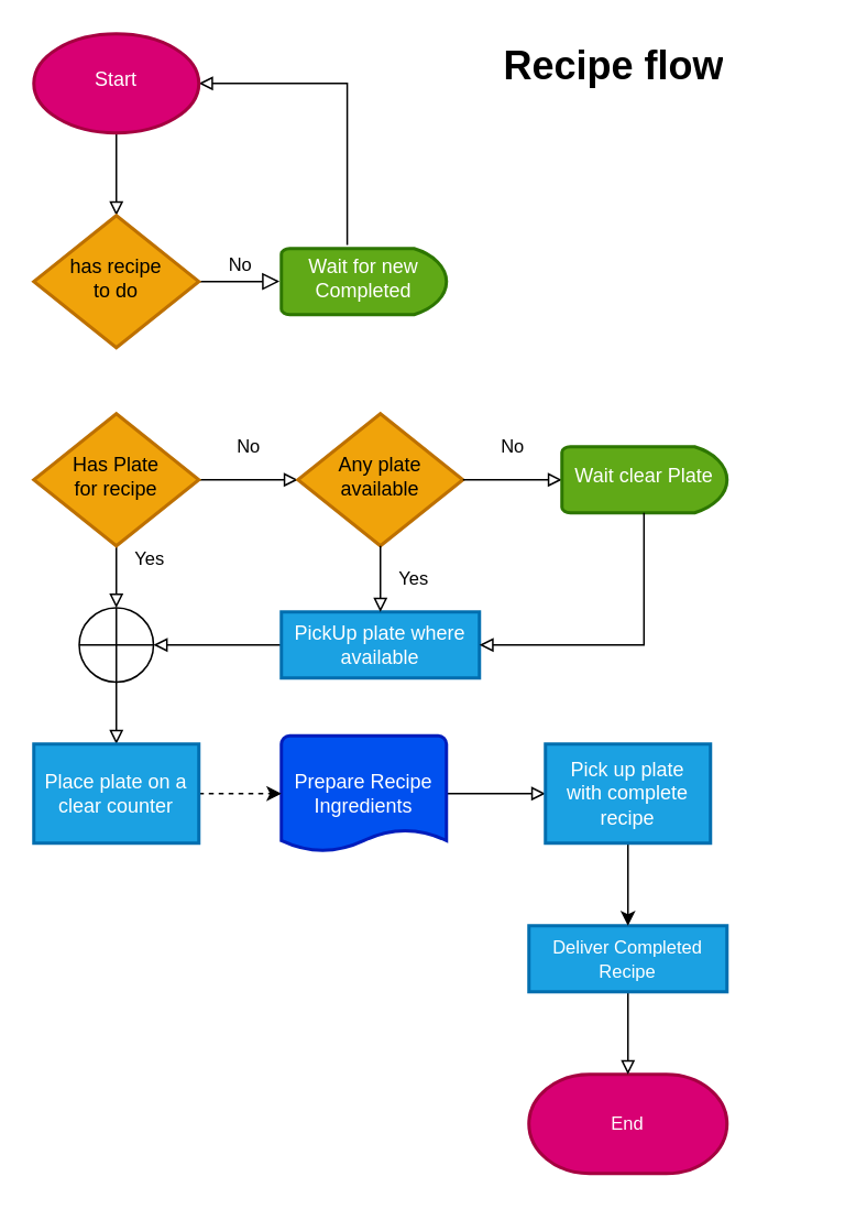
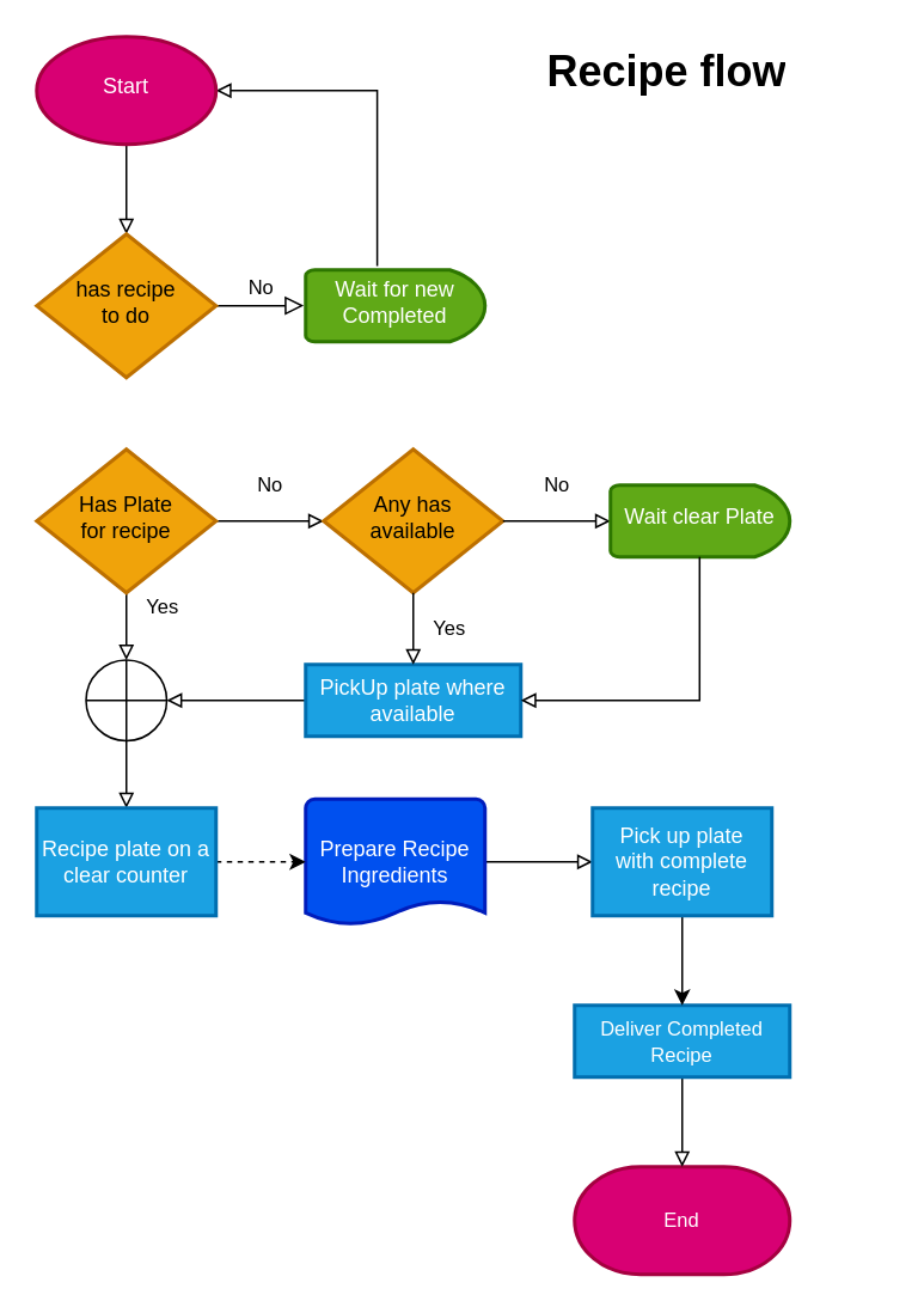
  <mxCell id="0" />
  <mxCell id="1" parent="0" />
  <mxCell id="2" value="" style="html=1;jettySize=auto;orthogonalLoop=1;fontSize=11;endArrow=block;endFill=0;strokeWidth=1;shadow=0;labelBackgroundColor=none;edgeStyle=orthogonalEdgeStyle;exitX=0.5;exitY=1;exitDx=0;exitDy=0;exitPerimeter=0;rounded=0;jumpStyle=none;jumpSize=6;" edge="1" parent="1" source="11" target="4"><mxGeometry relative="1" as="geometry"><mxPoint x="70" y="80" as="sourcePoint" /></mxGeometry></mxCell>
  <mxCell id="3" value="No" style="edgeStyle=orthogonalEdgeStyle;rounded=0;html=1;jettySize=auto;orthogonalLoop=1;fontSize=11;endArrow=block;endFill=0;endSize=8;strokeWidth=1;shadow=0;labelBackgroundColor=none;entryX=-0.011;entryY=0.497;entryDx=0;entryDy=0;entryPerimeter=0;" edge="1" parent="1" source="4" target="12"><mxGeometry y="10" relative="1" as="geometry"><mxPoint as="offset" /><mxPoint x="170" y="170" as="targetPoint" /></mxGeometry></mxCell>
  <mxCell id="4" value="has recipe&lt;br&gt;to do" style="rhombus;whiteSpace=wrap;html=1;shadow=0;fontFamily=Helvetica;fontSize=12;align=center;strokeWidth=2;spacing=6;spacingTop=-4;fillColor=#f0a30a;fontColor=#000000;strokeColor=#BD7000;rounded=0;" vertex="1" parent="1"><mxGeometry x="20" y="130" width="100" height="80" as="geometry" /></mxCell>
  <mxCell id="5" style="edgeStyle=orthogonalEdgeStyle;orthogonalLoop=1;jettySize=auto;html=1;entryX=1;entryY=0.5;entryDx=0;entryDy=0;entryPerimeter=0;labelBackgroundColor=none;endArrow=block;endFill=0;strokeWidth=1;shadow=0;exitX=0.399;exitY=-0.054;exitDx=0;exitDy=0;exitPerimeter=0;rounded=0;jumpStyle=none;jumpSize=6;" edge="1" parent="1" source="12" target="11"><mxGeometry relative="1" as="geometry"><mxPoint x="270" y="100" as="sourcePoint" /><mxPoint x="70" y="100" as="targetPoint" /><Array as="points"><mxPoint x="210" y="50" /></Array></mxGeometry></mxCell>
  <mxCell id="6" value="Yes" style="html=1;jettySize=auto;orthogonalLoop=1;fontSize=11;endArrow=block;endFill=0;strokeWidth=1;shadow=0;labelBackgroundColor=none;edgeStyle=orthogonalEdgeStyle;entryX=0.5;entryY=0;entryDx=0;entryDy=0;entryPerimeter=0;rounded=0;jumpStyle=none;jumpSize=6;startArrow=none;exitX=0.5;exitY=1;exitDx=0;exitDy=0;" edge="1" parent="1" source="10" target="22"><mxGeometry x="-0.6" y="20" relative="1" as="geometry"><mxPoint as="offset" /><mxPoint x="70" y="340" as="sourcePoint" /><mxPoint x="70" y="430" as="targetPoint" /></mxGeometry></mxCell>
  <mxCell id="7" value="No" style="edgeStyle=orthogonalEdgeStyle;html=1;jettySize=auto;orthogonalLoop=1;fontSize=11;endArrow=block;endFill=0;strokeWidth=1;shadow=0;labelBackgroundColor=none;exitX=1;exitY=0.5;exitDx=0;exitDy=0;entryX=0;entryY=0.5;entryDx=0;entryDy=0;rounded=0;jumpStyle=none;jumpSize=6;" edge="1" parent="1" source="10" target="13"><mxGeometry y="20" relative="1" as="geometry"><mxPoint as="offset" /><mxPoint x="120" y="290" as="sourcePoint" /><mxPoint x="170" y="290" as="targetPoint" /></mxGeometry></mxCell>
  <mxCell id="8" style="edgeStyle=orthogonalEdgeStyle;orthogonalLoop=1;jettySize=auto;html=1;shadow=0;labelBackgroundColor=none;strokeColor=default;strokeWidth=1;fontFamily=Helvetica;fontSize=11;fontColor=default;endArrow=block;endFill=0;rounded=0;jumpStyle=none;jumpSize=6;entryX=1;entryY=0.5;entryDx=0;entryDy=0;entryPerimeter=0;" edge="1" parent="1" source="9" target="22"><mxGeometry relative="1" as="geometry"><mxPoint x="70" y="390" as="targetPoint" /></mxGeometry></mxCell>
  <mxCell id="9" value="PickUp plate where available" style="rounded=0;whiteSpace=wrap;html=1;fontSize=12;glass=0;strokeWidth=2;shadow=0;fillColor=#1ba1e2;fontColor=#ffffff;strokeColor=#006EAF;" vertex="1" parent="1"><mxGeometry x="170" y="370" width="120" height="40" as="geometry" /></mxCell>
  <mxCell id="10" value="Has Plate &lt;br&gt;for recipe" style="rhombus;whiteSpace=wrap;html=1;shadow=0;fontFamily=Helvetica;fontSize=12;align=center;strokeWidth=2;spacing=6;spacingTop=-4;fillColor=#f0a30a;fontColor=#000000;strokeColor=#BD7000;rounded=0;" vertex="1" parent="1"><mxGeometry x="20" y="250" width="100" height="80" as="geometry" /></mxCell>
  <mxCell id="11" value="Start" style="strokeWidth=2;html=1;shape=mxgraph.flowchart.start_1;whiteSpace=wrap;shadow=0;spacing=6;spacingTop=-4;fillColor=#d80073;fontColor=#ffffff;strokeColor=#A50040;rounded=0;" vertex="1" parent="1"><mxGeometry x="20" y="20" width="100" height="60" as="geometry" /></mxCell>
  <mxCell id="12" value="Wait for new Completed" style="strokeWidth=2;html=1;shape=mxgraph.flowchart.delay;whiteSpace=wrap;shadow=0;spacing=6;spacingTop=-4;fillColor=#60a917;fontColor=#ffffff;strokeColor=#2D7600;rounded=0;" vertex="1" parent="1"><mxGeometry x="170" y="150" width="100" height="40" as="geometry" /></mxCell>
- <mxCell id="13" value="Any plate available" style="rhombus;whiteSpace=wrap;html=1;shadow=0;fontFamily=Helvetica;fontSize=12;align=center;strokeWidth=2;spacing=6;spacingTop=-4;fillColor=#f0a30a;fontColor=#000000;strokeColor=#BD7000;rounded=0;" vertex="1" parent="1"><mxGeometry x="180" y="250" width="100" height="80" as="geometry" /></mxCell>
+ <mxCell id="13" value="Any has available" style="rhombus;whiteSpace=wrap;html=1;shadow=0;fontFamily=Helvetica;fontSize=12;align=center;strokeWidth=2;spacing=6;spacingTop=-4;fillColor=#f0a30a;fontColor=#000000;strokeColor=#BD7000;rounded=0;" vertex="1" parent="1"><mxGeometry x="180" y="250" width="100" height="80" as="geometry" /></mxCell>
  <mxCell id="14" value="No" style="edgeStyle=orthogonalEdgeStyle;html=1;jettySize=auto;orthogonalLoop=1;fontSize=11;endArrow=block;endFill=0;strokeWidth=1;shadow=0;labelBackgroundColor=none;exitX=1;exitY=0.5;exitDx=0;exitDy=0;rounded=0;jumpStyle=none;jumpSize=6;" edge="1" parent="1" source="13"><mxGeometry x="-0.008" y="-20" relative="1" as="geometry"><mxPoint x="20" y="-20" as="offset" /><mxPoint x="129.964" y="180.029" as="sourcePoint" /><mxPoint x="340" y="290" as="targetPoint" /></mxGeometry></mxCell>
  <mxCell id="15" value="Wait clear Plate" style="strokeWidth=2;html=1;shape=mxgraph.flowchart.delay;whiteSpace=wrap;shadow=0;spacing=6;spacingTop=-4;fillColor=#60a917;fontColor=#ffffff;strokeColor=#2D7600;rounded=0;" vertex="1" parent="1"><mxGeometry x="340" y="270" width="100" height="40" as="geometry" /></mxCell>
  <mxCell id="16" value="Yes" style="html=1;jettySize=auto;orthogonalLoop=1;fontSize=11;endArrow=block;endFill=0;strokeWidth=1;shadow=0;labelBackgroundColor=none;edgeStyle=orthogonalEdgeStyle;entryX=0.5;entryY=0;entryDx=0;entryDy=0;exitX=0.5;exitY=1;exitDx=0;exitDy=0;rounded=0;jumpStyle=none;jumpSize=6;" edge="1" parent="1" source="13" target="9"><mxGeometry y="20" relative="1" as="geometry"><mxPoint as="offset" /><mxPoint x="80" y="220" as="sourcePoint" /><mxPoint x="80" y="260" as="targetPoint" /></mxGeometry></mxCell>
  <mxCell id="17" value="" style="html=1;jettySize=auto;orthogonalLoop=1;fontSize=11;endArrow=block;endFill=0;strokeWidth=1;shadow=0;labelBackgroundColor=none;edgeStyle=orthogonalEdgeStyle;entryX=1;entryY=0.5;entryDx=0;entryDy=0;exitX=0.5;exitY=1;exitDx=0;exitDy=0;rounded=0;jumpStyle=none;jumpSize=6;" edge="1" parent="1" target="9"><mxGeometry y="20" relative="1" as="geometry"><mxPoint as="offset" /><mxPoint x="389.71" y="310" as="sourcePoint" /><mxPoint x="389.71" y="370" as="targetPoint" /><Array as="points"><mxPoint x="390" y="390" /></Array></mxGeometry></mxCell>
  <mxCell id="18" style="edgeStyle=orthogonalEdgeStyle;orthogonalLoop=1;jettySize=auto;html=1;shadow=0;labelBackgroundColor=none;strokeColor=default;strokeWidth=1;fontFamily=Helvetica;fontSize=11;fontColor=default;endArrow=block;endFill=0;entryX=0;entryY=0.5;entryDx=0;entryDy=0;exitX=1;exitY=0.5;exitDx=0;exitDy=0;exitPerimeter=0;rounded=0;jumpStyle=none;jumpSize=6;" edge="1" parent="1" source="19" target="29"><mxGeometry relative="1" as="geometry"><mxPoint x="70" y="590" as="targetPoint" /></mxGeometry></mxCell>
  <mxCell id="19" value="&lt;span style=&quot;color: rgb(255, 255, 255); font-family: Helvetica; font-size: 12px; font-style: normal; font-variant-ligatures: normal; font-variant-caps: normal; font-weight: 400; letter-spacing: normal; orphans: 2; text-align: center; text-indent: 0px; text-transform: none; widows: 2; word-spacing: 0px; -webkit-text-stroke-width: 0px; text-decoration-thickness: initial; text-decoration-style: initial; text-decoration-color: initial; float: none; display: inline !important;&quot;&gt;Prepare Recipe Ingredients&lt;/span&gt;" style="strokeWidth=2;html=1;shape=mxgraph.flowchart.document2;whiteSpace=wrap;size=0.187;fontFamily=Helvetica;fontSize=11;fillColor=#0050ef;strokeColor=#001DBC;fontColor=#ffffff;rounded=0;" vertex="1" parent="1"><mxGeometry x="170" y="445" width="100" height="70" as="geometry" /></mxCell>
  <mxCell id="20" value="End" style="strokeWidth=2;html=1;shape=mxgraph.flowchart.terminator;whiteSpace=wrap;labelBackgroundColor=none;fontFamily=Helvetica;fontSize=11;fontColor=#ffffff;fillColor=#d80073;strokeColor=#A50040;rounded=0;" vertex="1" parent="1"><mxGeometry x="320" y="650" width="120" height="60" as="geometry" /></mxCell>
  <mxCell id="21" style="edgeStyle=orthogonalEdgeStyle;orthogonalLoop=1;jettySize=auto;html=1;entryX=0.5;entryY=0;entryDx=0;entryDy=0;labelBackgroundColor=none;endArrow=block;rounded=0;shadow=0;strokeWidth=1;endFill=0;" edge="1" parent="1" source="22" target="27"><mxGeometry relative="1" as="geometry" /></mxCell>
  <mxCell id="22" value="" style="verticalLabelPosition=bottom;verticalAlign=top;html=1;shape=mxgraph.flowchart.summing_function;" vertex="1" parent="1"><mxGeometry x="47.5" y="367.5" width="45" height="45" as="geometry" /></mxCell>
  <mxCell id="23" style="edgeStyle=orthogonalEdgeStyle;shape=connector;rounded=0;jumpStyle=none;jumpSize=6;orthogonalLoop=1;jettySize=auto;html=1;entryX=0.5;entryY=0;entryDx=0;entryDy=0;entryPerimeter=0;shadow=0;labelBackgroundColor=none;strokeColor=default;strokeWidth=1;fontFamily=Helvetica;fontSize=12;fontColor=default;endArrow=block;endFill=0;" edge="1" parent="1" source="24" target="20"><mxGeometry relative="1" as="geometry" /></mxCell>
  <mxCell id="24" value="&lt;span style=&quot;font-size: 11px;&quot;&gt;Deliver Completed Recipe&lt;/span&gt;" style="rounded=0;whiteSpace=wrap;html=1;fontSize=12;glass=0;strokeWidth=2;shadow=0;fillColor=#1ba1e2;fontColor=#ffffff;strokeColor=#006EAF;" vertex="1" parent="1"><mxGeometry x="320" y="560" width="120" height="40" as="geometry" /></mxCell>
  <mxCell id="25" value="&lt;h1&gt;Recipe flow&lt;/h1&gt;" style="text;html=1;strokeColor=none;fillColor=none;spacing=5;spacingTop=-20;whiteSpace=wrap;overflow=hidden;rounded=0;fontFamily=Helvetica;fontSize=12;fontColor=default;" vertex="1" parent="1"><mxGeometry x="300" y="20" width="190" height="120" as="geometry" /></mxCell>
  <mxCell id="26" style="edgeStyle=orthogonalEdgeStyle;rounded=0;orthogonalLoop=1;jettySize=auto;html=1;entryX=0;entryY=0.5;entryDx=0;entryDy=0;entryPerimeter=0;dashed=1;" edge="1" parent="1" source="27" target="19"><mxGeometry relative="1" as="geometry" /></mxCell>
- <mxCell id="27" value="Place plate on a clear counter" style="rounded=0;whiteSpace=wrap;html=1;absoluteArcSize=1;arcSize=14;strokeWidth=2;fontFamily=Helvetica;fontSize=12;fontColor=#ffffff;fillColor=#1ba1e2;strokeColor=#006EAF;" vertex="1" parent="1"><mxGeometry x="20" y="450" width="100" height="60" as="geometry" /></mxCell>
+ <mxCell id="27" value="Recipe plate on a clear counter" style="rounded=0;whiteSpace=wrap;html=1;absoluteArcSize=1;arcSize=14;strokeWidth=2;fontFamily=Helvetica;fontSize=12;fontColor=#ffffff;fillColor=#1ba1e2;strokeColor=#006EAF;" vertex="1" parent="1"><mxGeometry x="20" y="450" width="100" height="60" as="geometry" /></mxCell>
  <mxCell id="28" style="edgeStyle=orthogonalEdgeStyle;rounded=0;orthogonalLoop=1;jettySize=auto;html=1;exitX=0.5;exitY=1;exitDx=0;exitDy=0;entryX=0.5;entryY=0;entryDx=0;entryDy=0;" edge="1" parent="1" source="29" target="24"><mxGeometry relative="1" as="geometry" /></mxCell>
  <mxCell id="29" value="Pick up plate&lt;br&gt;with complete recipe" style="rounded=0;whiteSpace=wrap;html=1;absoluteArcSize=1;arcSize=14;strokeWidth=2;fontFamily=Helvetica;fontSize=12;fontColor=#ffffff;fillColor=#1ba1e2;strokeColor=#006EAF;" vertex="1" parent="1"><mxGeometry x="330" y="450" width="100" height="60" as="geometry" /></mxCell>
